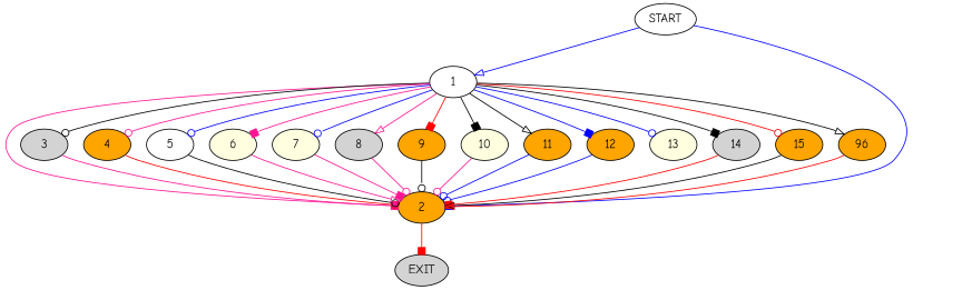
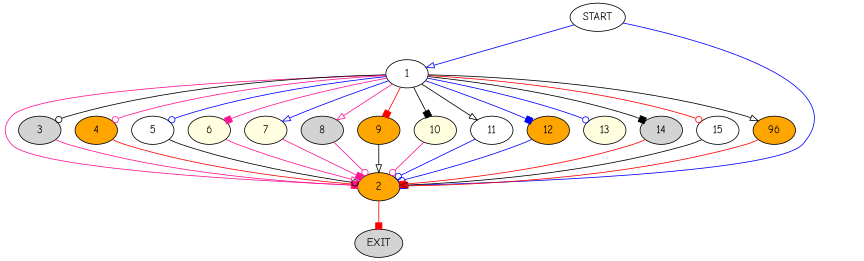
  digraph {
    fontname="Comic Neue"
    node [fillcolor=white fontname="Comic Neue" style=filled]
    edge [arrowhead=box color=deeppink fontname="Comic Neue"]
    n1 [label=START]
    1
    2 [fillcolor=orange]
    3 [fillcolor=lightgrey]
    4 [fillcolor=orange]
    5
    6 [fillcolor=lightyellow]
    7 [fillcolor=lightyellow]
    8 [fillcolor=lightgrey]
    9 [fillcolor=orange]
    10 [fillcolor=lightyellow]
-   11 [fillcolor=orange]
+   11
    12 [fillcolor=orange]
    13 [fillcolor=lightyellow]
    14 [fillcolor=lightgrey]
-   15 [fillcolor=orange]
+   15
    n17 [fillcolor=orange label=96]
    n18 [fillcolor=lightgrey label=EXIT]
    n1 -> 1 [arrowhead=onormal color=blue]
    n1 -> 2 [color=blue]
    1 -> 2
    1 -> 3 [arrowhead=odot color=black]
    1 -> 4 [arrowhead=odot]
    1 -> 5 [arrowhead=odot color=blue]
    1 -> 6
-   1 -> 7 [arrowhead=odot color=blue]
+   1 -> 7 [arrowhead=onormal color=blue]
    1 -> 8 [arrowhead=onormal]
    1 -> 9 [color=red]
    1 -> 10 [color=black]
    1 -> 11 [arrowhead=onormal color=black]
    1 -> 12 [color=blue]
    1 -> 13 [arrowhead=odot color=blue]
    1 -> 14 [color=black]
    1 -> 15 [arrowhead=odot color=red]
    1 -> n17 [arrowhead=onormal color=black]
    2 -> n18 [color=red]
    3 -> 2
    4 -> 2 [arrowhead=odot color=red]
    5 -> 2 [arrowhead=odot color=black]
    6 -> 2 [arrowhead=onormal]
    7 -> 2
    8 -> 2 [arrowhead=odot]
-   9 -> 2 [arrowhead=odot color=black]
+   9 -> 2 [arrowhead=onormal color=black]
    10 -> 2 [arrowhead=odot]
    11 -> 2 [arrowhead=odot color=blue]
    12 -> 2 [arrowhead=odot color=blue]
    14 -> 2 [color=red]
    15 -> 2 [arrowhead=onormal color=black]
    n17 -> 2 [arrowhead=onormal color=red]
  }
